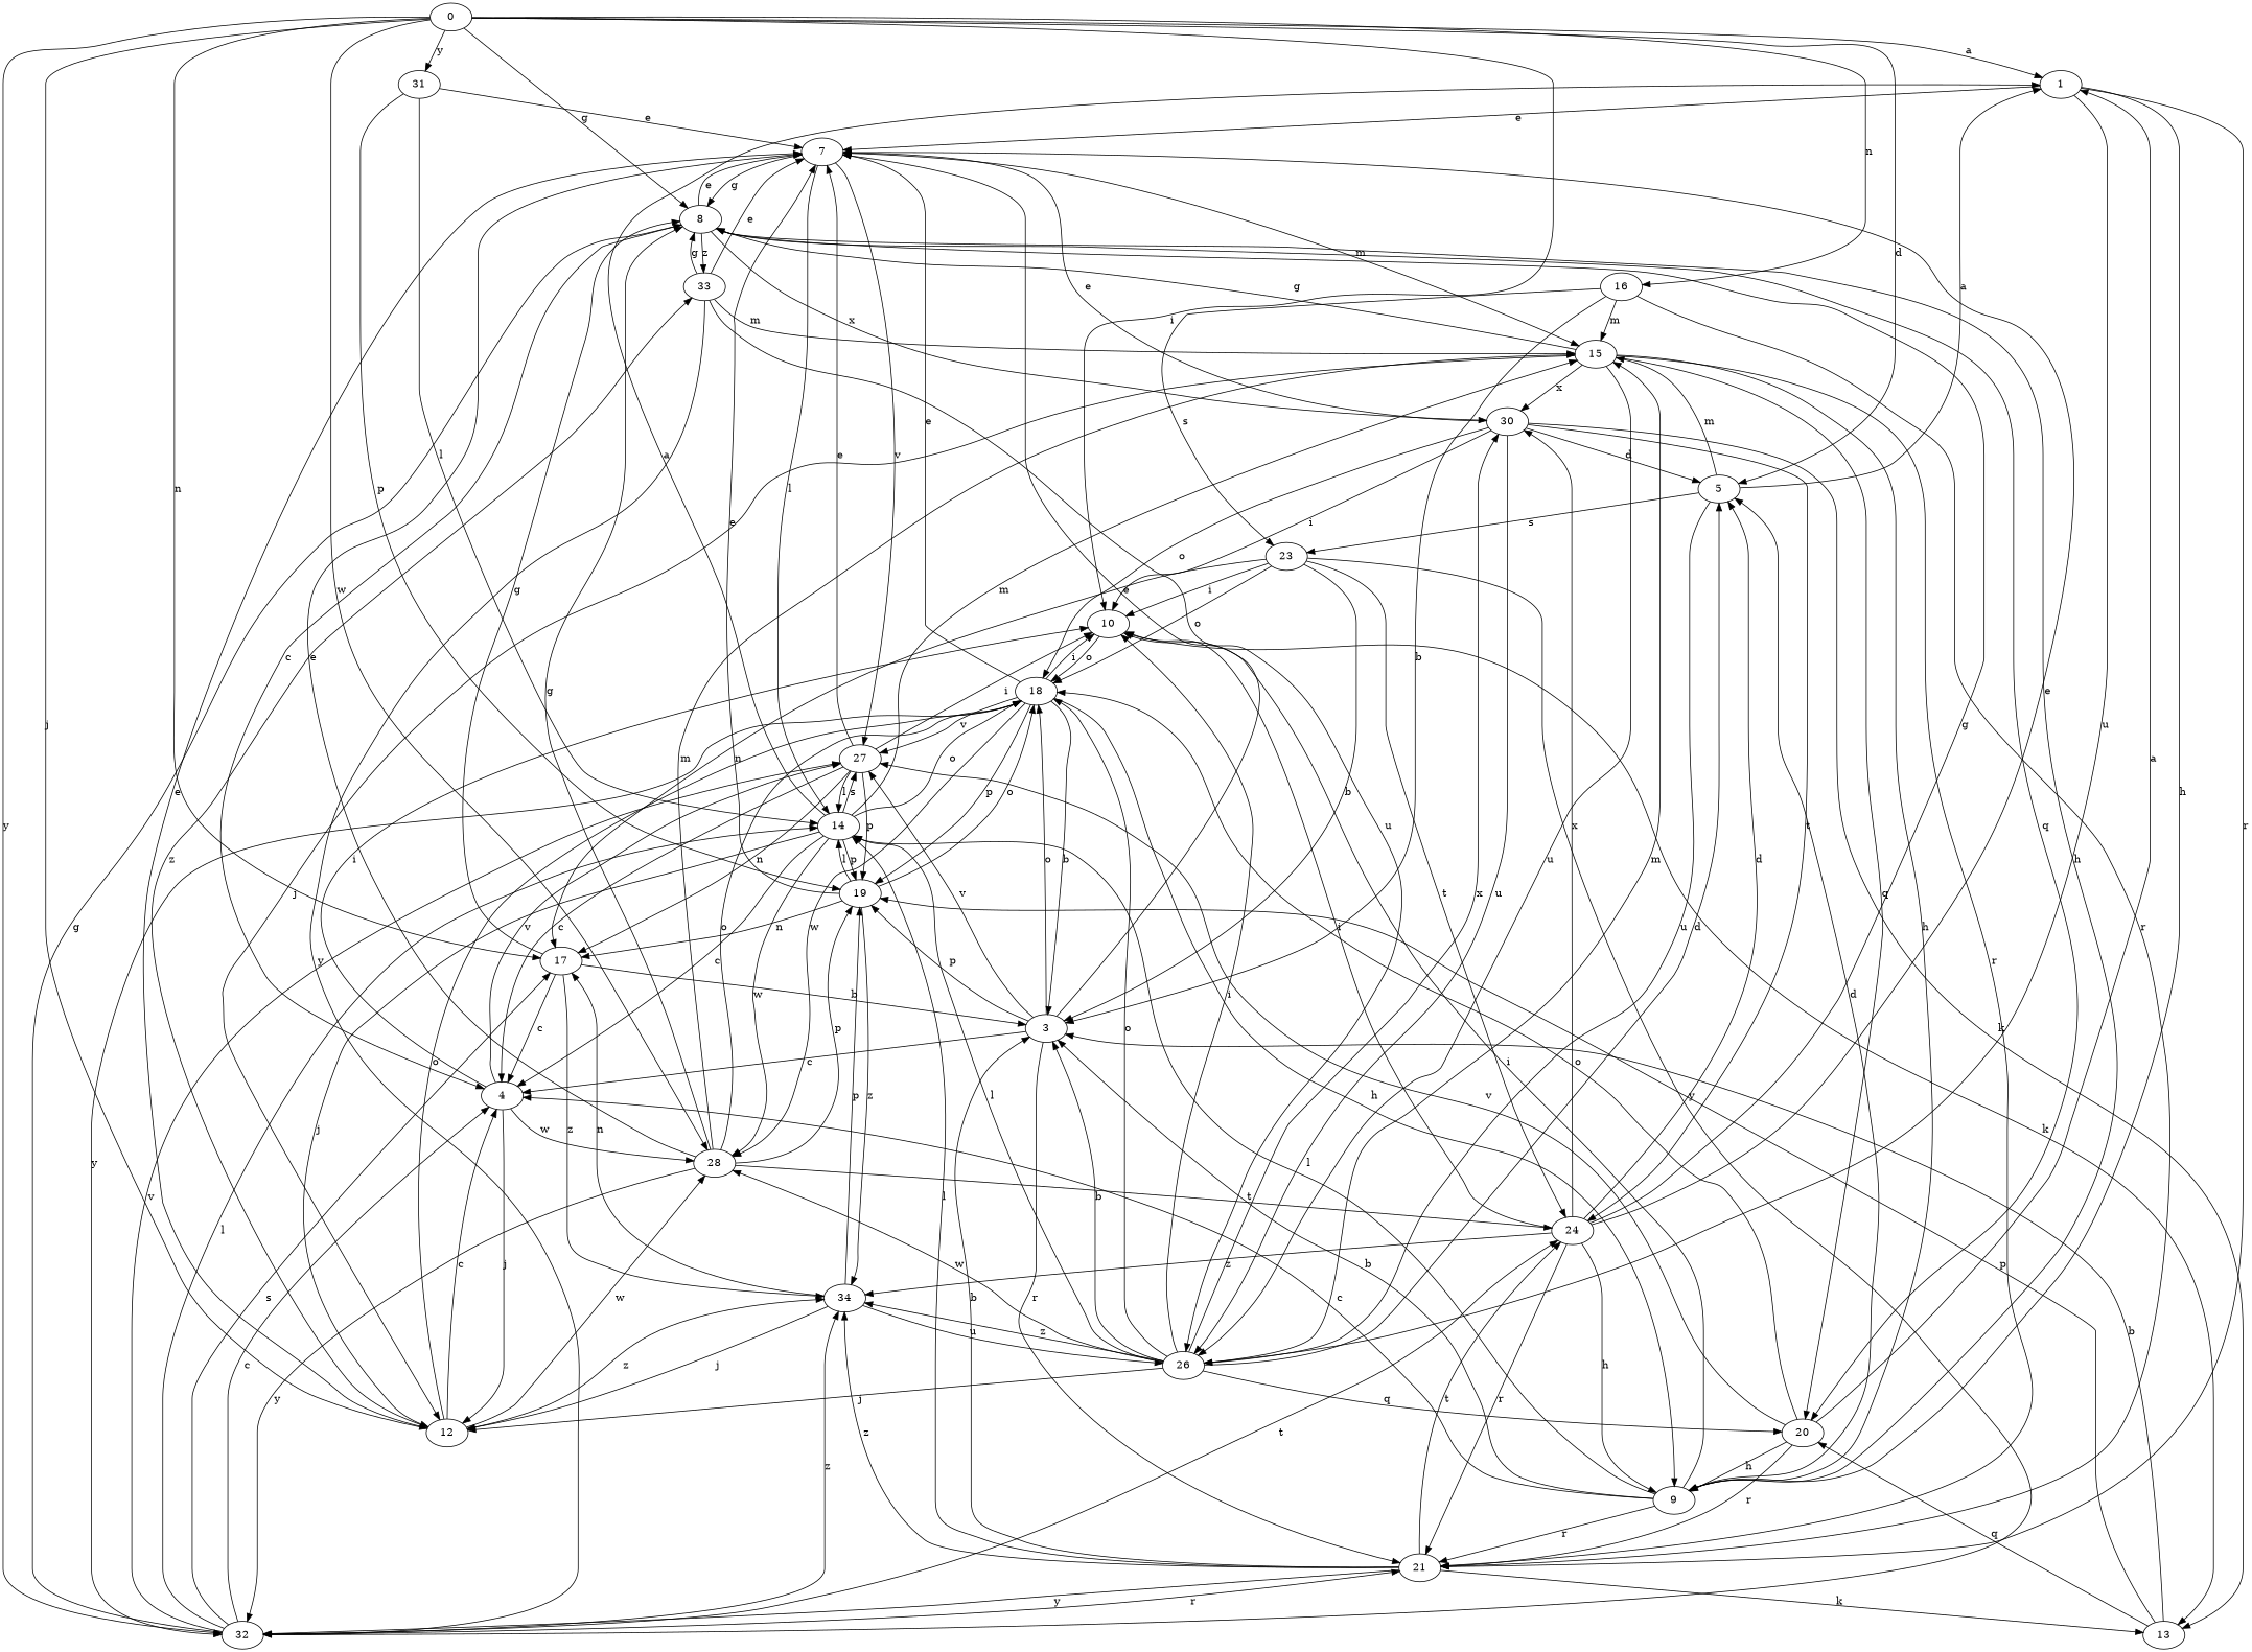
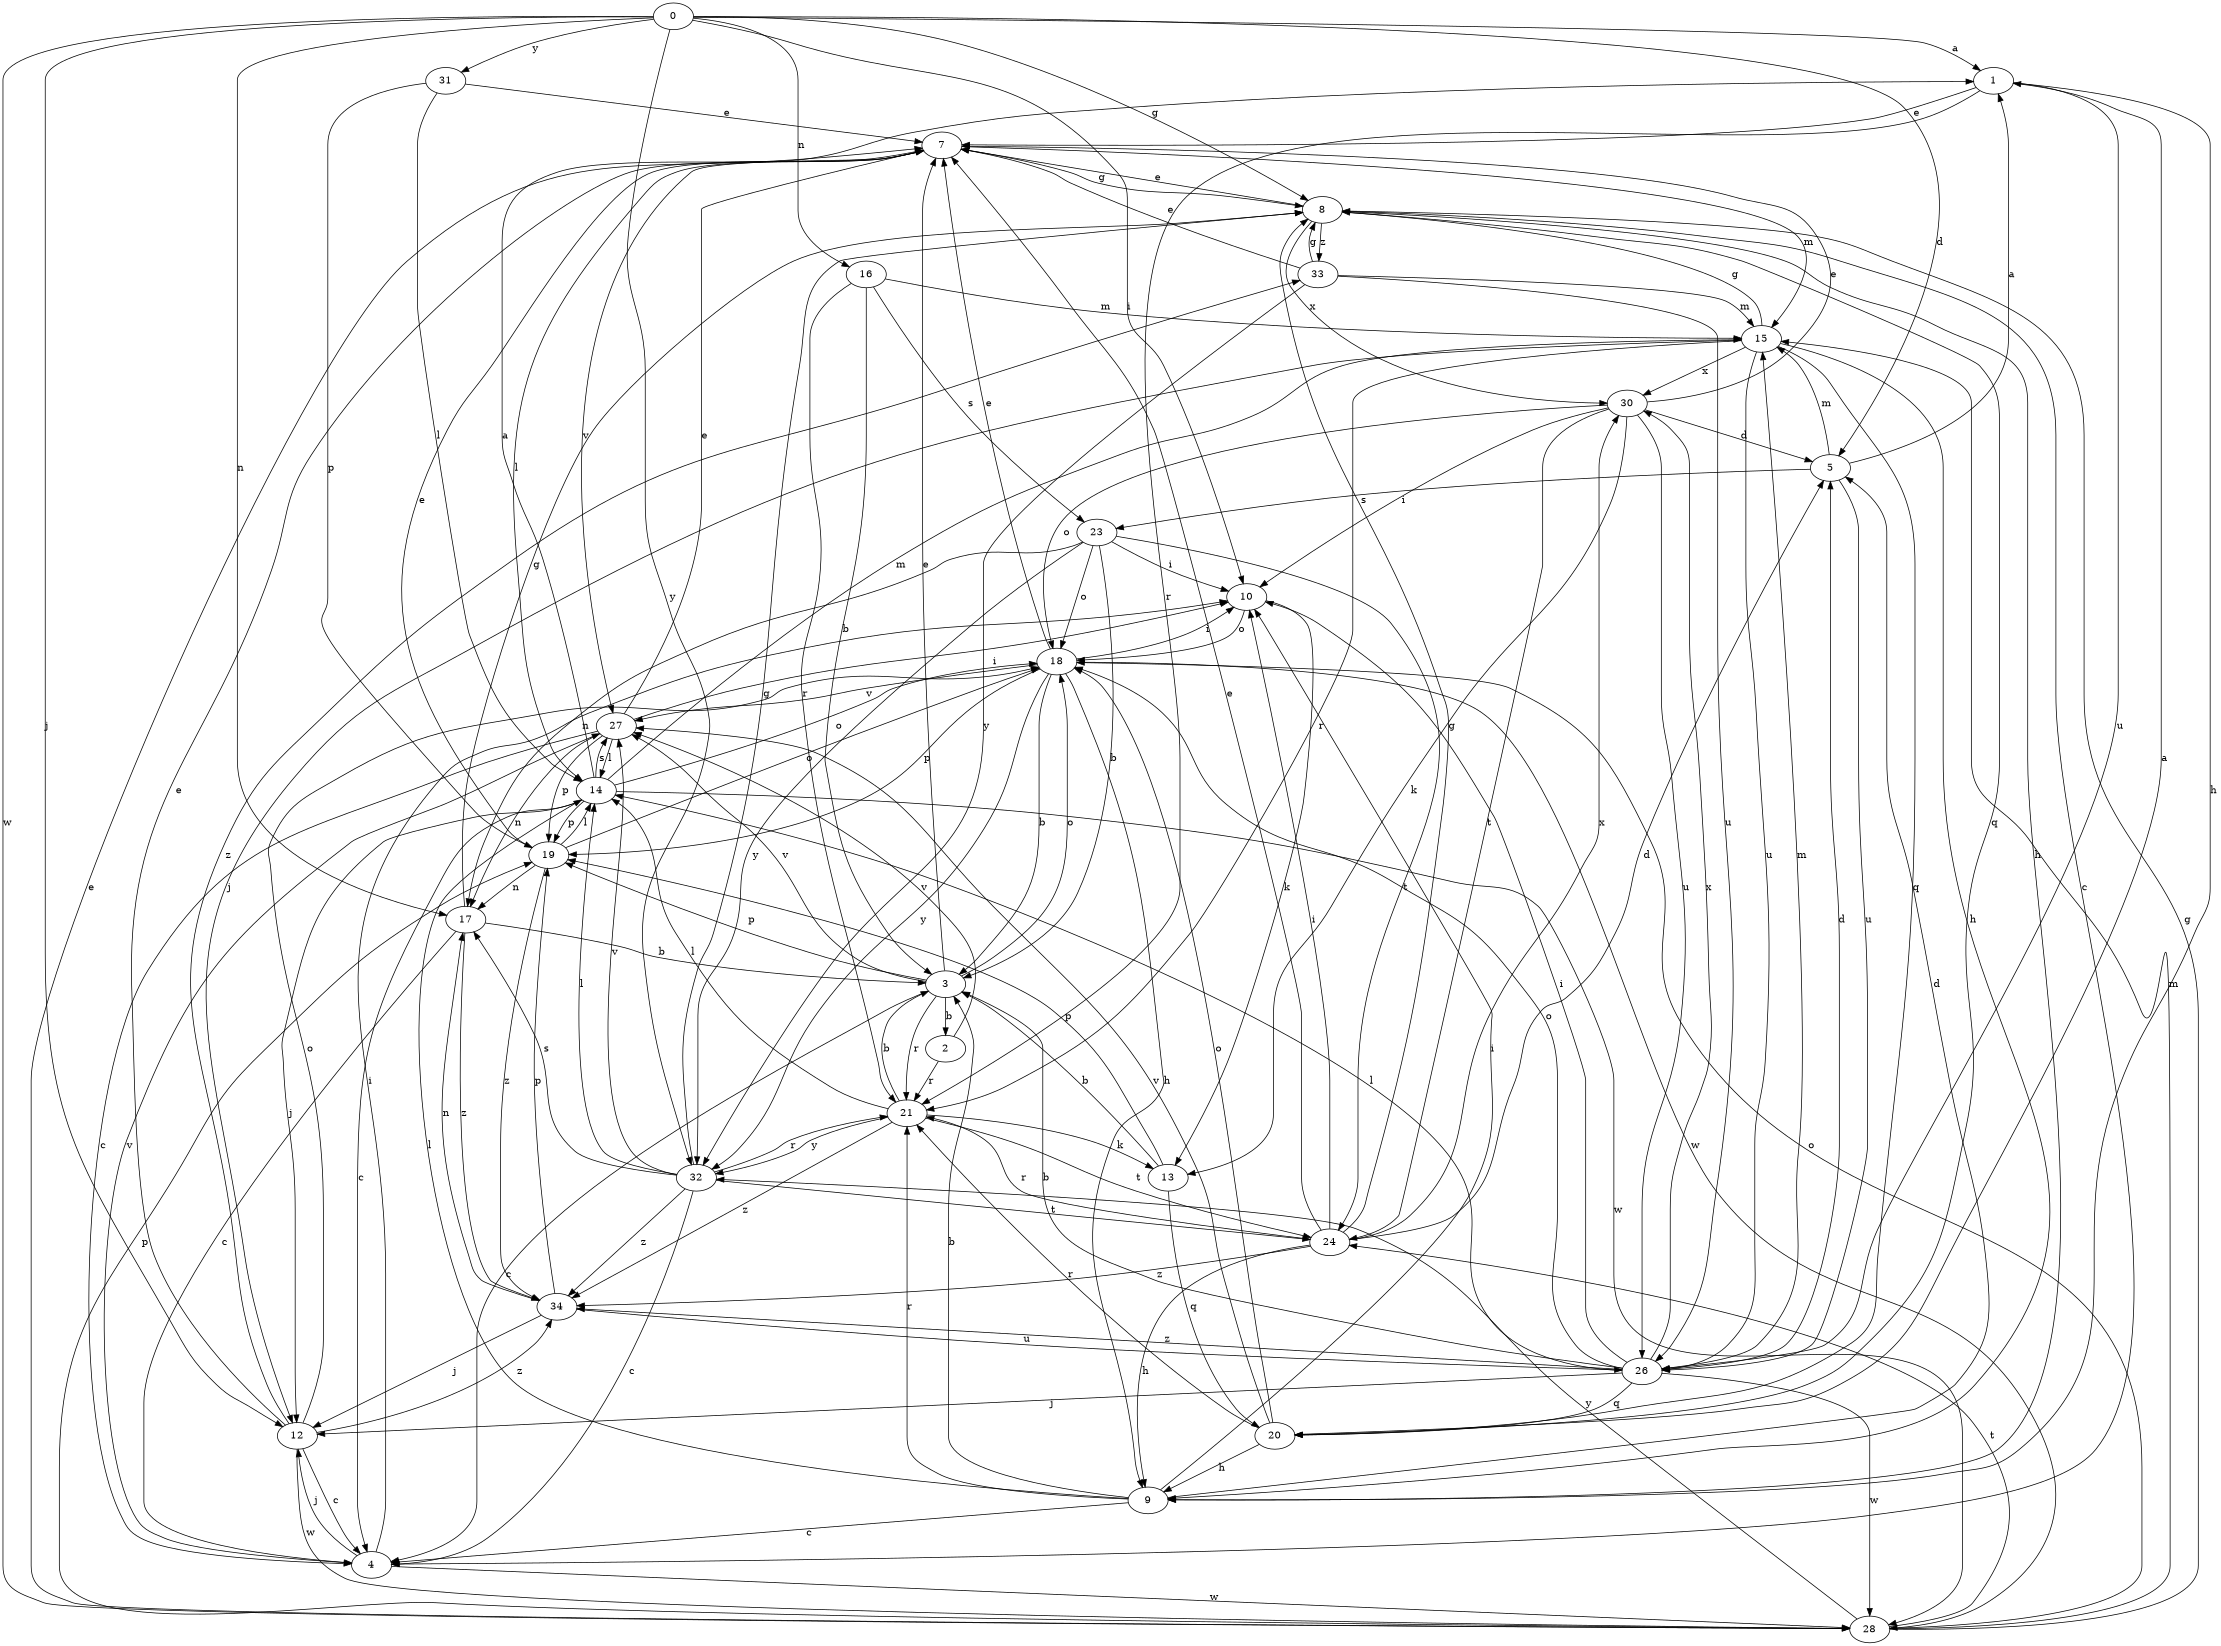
  strict digraph {
    0
    1
    5
    8
    10
    12
    16
    17
    28
    31
    32
    7
    9
    21
    26
    15
    23
    4
    20
    30
    33
    18
    13
    34
    3
    19
    24
    14
    27
+   2
    0 -> 1 [label=a]
    0 -> 5 [label=d]
    0 -> 8 [label=g]
    0 -> 10 [label=i]
    0 -> 12 [label=j]
    0 -> 16 [label=n]
    0 -> 17 [label=n]
    0 -> 28 [label=w]
    0 -> 31 [label=y]
    0 -> 32 [label=y]
    1 -> 7 [label=e]
    1 -> 9 [label=h]
    1 -> 21 [label=r]
    1 -> 26 [label=u]
    5 -> 1 [label=a]
    5 -> 26 [label=u]
    5 -> 15 [label=m]
    5 -> 23 [label=s]
    8 -> 7 [label=e]
    8 -> 9 [label=h]
    8 -> 4 [label=c]
    8 -> 20 [label=q]
    8 -> 30 [label=x]
    8 -> 33 [label=z]
    10 -> 18 [label=o]
    10 -> 13 [label=k]
    12 -> 28 [label=w]
    12 -> 7 [label=e]
    12 -> 4 [label=c]
    12 -> 33 [label=z]
    12 -> 18 [label=o]
    12 -> 34 [label=z]
    16 -> 21 [label=r]
    16 -> 15 [label=m]
    16 -> 23 [label=s]
    16 -> 3 [label=b]
    17 -> 8 [label=g]
    17 -> 4 [label=c]
    17 -> 34 [label=z]
    17 -> 3 [label=b]
    28 -> 8 [label=g]
    28 -> 32 [label=y]
    28 -> 7 [label=e]
    28 -> 15 [label=m]
    28 -> 18 [label=o]
    28 -> 19 [label=p]
    28 -> 24 [label=t]
    31 -> 7 [label=e]
    31 -> 19 [label=p]
    31 -> 14 [label=l]
    32 -> 8 [label=g]
    32 -> 17 [label=s]
    32 -> 21 [label=r]
    32 -> 4 [label=c]
    32 -> 34 [label=z]
    32 -> 24 [label=t]
    32 -> 14 [label=l]
    32 -> 27 [label=v]
    7 -> 8 [label=g]
    7 -> 15 [label=m]
    7 -> 14 [label=l]
    7 -> 27 [label=v]
    9 -> 5 [label=d]
    9 -> 10 [label=i]
    9 -> 21 [label=r]
    9 -> 4 [label=c]
    9 -> 3 [label=b]
    9 -> 14 [label=l]
    21 -> 32 [label=y]
    21 -> 13 [label=k]
    21 -> 34 [label=z]
    21 -> 3 [label=b]
    21 -> 24 [label=t]
    21 -> 14 [label=l]
    26 -> 5 [label=d]
    26 -> 10 [label=i]
    26 -> 12 [label=j]
    26 -> 28 [label=w]
    26 -> 15 [label=m]
    26 -> 20 [label=q]
    26 -> 30 [label=x]
    26 -> 18 [label=o]
    26 -> 34 [label=z]
    26 -> 3 [label=b]
    26 -> 14 [label=l]
    15 -> 8 [label=g]
    15 -> 12 [label=j]
    15 -> 9 [label=h]
    15 -> 21 [label=r]
    15 -> 26 [label=u]
    15 -> 20 [label=q]
    15 -> 30 [label=x]
    23 -> 10 [label=i]
    23 -> 17 [label=n]
    23 -> 32 [label=y]
    23 -> 18 [label=o]
    23 -> 3 [label=b]
    23 -> 24 [label=t]
    4 -> 10 [label=i]
    4 -> 12 [label=j]
    4 -> 28 [label=w]
    4 -> 27 [label=v]
    20 -> 1 [label=a]
    20 -> 9 [label=h]
    20 -> 21 [label=r]
    20 -> 18 [label=o]
    20 -> 27 [label=v]
    30 -> 5 [label=d]
    30 -> 10 [label=i]
    30 -> 7 [label=e]
    30 -> 26 [label=u]
    30 -> 18 [label=o]
    30 -> 13 [label=k]
    30 -> 24 [label=t]
    33 -> 8 [label=g]
    33 -> 32 [label=y]
    33 -> 7 [label=e]
    33 -> 26 [label=u]
    33 -> 15 [label=m]
    18 -> 10 [label=i]
    18 -> 28 [label=w]
    18 -> 32 [label=y]
    18 -> 7 [label=e]
    18 -> 9 [label=h]
    18 -> 3 [label=b]
    18 -> 19 [label=p]
    18 -> 27 [label=v]
    13 -> 20 [label=q]
    13 -> 3 [label=b]
    13 -> 19 [label=p]
    34 -> 12 [label=j]
    34 -> 17 [label=n]
    34 -> 26 [label=u]
    34 -> 19 [label=p]
    3 -> 7 [label=e]
    3 -> 21 [label=r]
    3 -> 4 [label=c]
    3 -> 18 [label=o]
    3 -> 19 [label=p]
    3 -> 27 [label=v]
+   3 -> 2 [label=b]
    19 -> 17 [label=n]
    19 -> 7 [label=e]
    19 -> 18 [label=o]
    19 -> 34 [label=z]
    19 -> 14 [label=l]
    24 -> 5 [label=d]
    24 -> 8 [label=g]
    24 -> 10 [label=i]
    24 -> 7 [label=e]
    24 -> 9 [label=h]
    24 -> 21 [label=r]
    24 -> 30 [label=x]
    24 -> 34 [label=z]
    14 -> 1 [label=a]
    14 -> 12 [label=j]
    14 -> 28 [label=w]
    14 -> 15 [label=m]
    14 -> 4 [label=c]
    14 -> 18 [label=o]
    14 -> 19 [label=p]
    14 -> 27 [label=s]
    27 -> 10 [label=i]
    27 -> 17 [label=n]
    27 -> 7 [label=e]
    27 -> 4 [label=c]
    27 -> 19 [label=p]
    27 -> 14 [label=l]
+   2 -> 21 [label=r]
+   2 -> 27 [label=v]
  }
